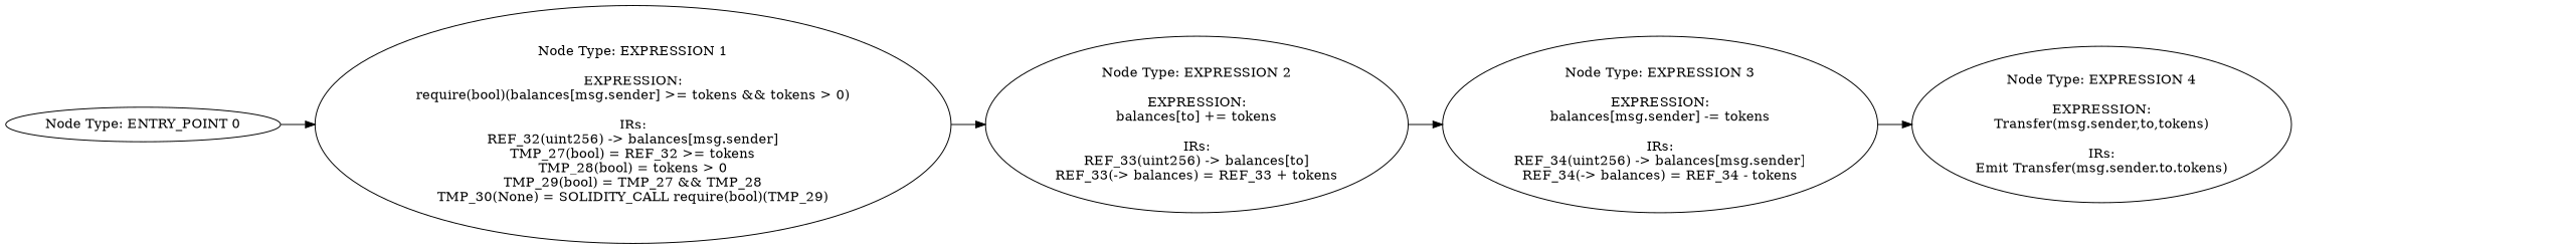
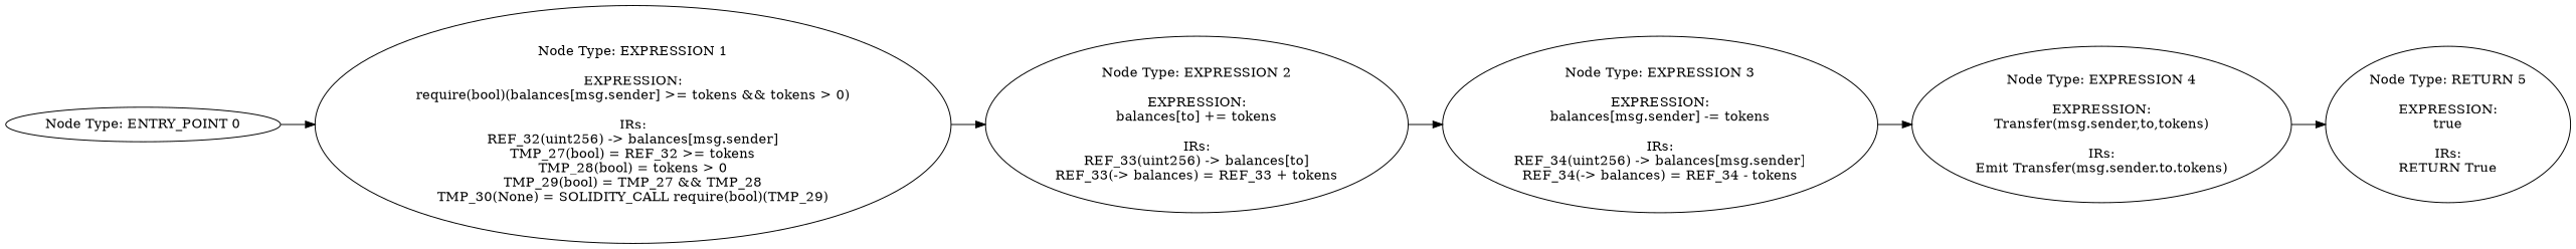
  digraph {
    rankdir=LR
    n1 [label="Node Type: ENTRY_POINT 0\n"]
    n2 [label="Node Type: EXPRESSION 1\n\nEXPRESSION:\nrequire(bool)(balances[msg.sender] >= tokens && tokens > 0)\n\nIRs:\nREF_32(uint256) -> balances[msg.sender]\nTMP_27(bool) = REF_32 >= tokens\nTMP_28(bool) = tokens > 0\nTMP_29(bool) = TMP_27 && TMP_28\nTMP_30(None) = SOLIDITY_CALL require(bool)(TMP_29)"]
    n3 [label="Node Type: EXPRESSION 2\n\nEXPRESSION:\nbalances[to] += tokens\n\nIRs:\nREF_33(uint256) -> balances[to]\nREF_33(-> balances) = REF_33 + tokens"]
    n4 [label="Node Type: EXPRESSION 3\n\nEXPRESSION:\nbalances[msg.sender] -= tokens\n\nIRs:\nREF_34(uint256) -> balances[msg.sender]\nREF_34(-> balances) = REF_34 - tokens"]
    n5 [label="Node Type: EXPRESSION 4\n\nEXPRESSION:\nTransfer(msg.sender,to,tokens)\n\nIRs:\nEmit Transfer(msg.sender.to.tokens)"]
+   n6 [label="Node Type: RETURN 5\n\nEXPRESSION:\ntrue\n\nIRs:\nRETURN True"]
    n1 -> n2
    n2 -> n3
    n3 -> n4
    n4 -> n5
+   n5 -> n6
  }
